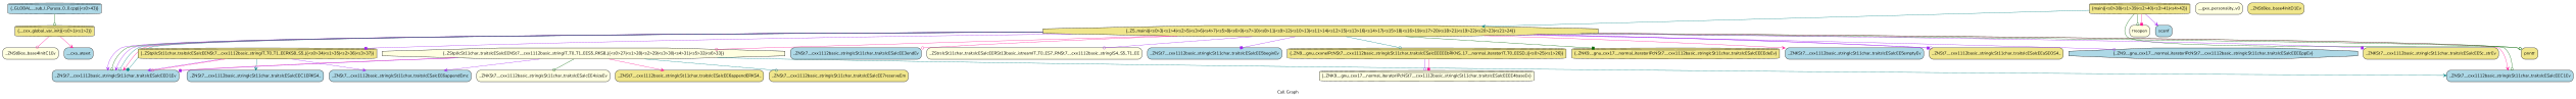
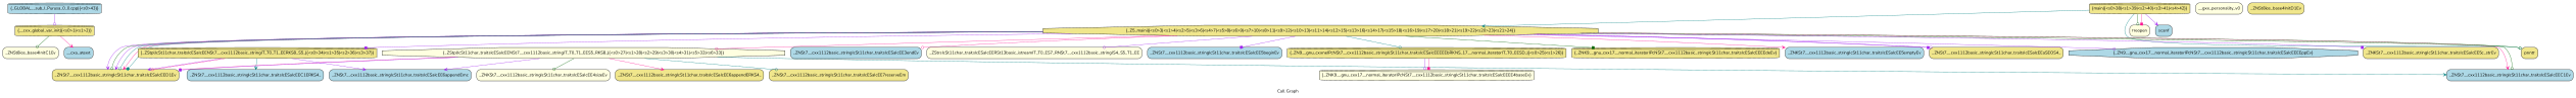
  digraph {
    fontname=Nunito
    label="Call Graph"
    node [fillcolor=khaki fontname=Nunito shape=Mrecord style=filled]
    edge [arrowhead=odot color=purple fontname=Nunito tailport=s0]
    n1 [label="{__cxx_global_var_init|{<s0>1|<s1>2}}" shape=cylinder]
    n2 [fillcolor=lightyellow label="{_ZNSt8ios_base4InitC1Ev}"]
    n3 [fillcolor=lightblue label="{__cxa_atexit}"]
    n4 [label="{_ZNSt7__cxx1112basic_stringIcSt11char_traitsIcESaIcEE7reserveEm}"]
    n5 [fillcolor=lightyellow label="{__gxx_personality_v0}"]
    n6 [fillcolor=lightyellow label="{_ZStplIcSt11char_traitsIcESaIcEENSt7__cxx1112basic_stringIT_T0_T1_EES5_RKS8_|{<s0>27|<s1>28|<s2>29|<s3>30|<s4>31|<s5>32|<s6>33}}" shape=octagon]
    n7 [fillcolor=lightblue label="{_ZNSt7__cxx1112basic_stringIcSt11char_traitsIcESaIcEEC1Ev}"]
    n8 [fillcolor=lightyellow label="{_ZNKSt7__cxx1112basic_stringIcSt11char_traitsIcESaIcEE4sizeEv}"]
    n9 [fillcolor=lightblue label="{_ZNSt7__cxx1112basic_stringIcSt11char_traitsIcESaIcEE6appendEmc}"]
    n10 [label="{_ZNSt7__cxx1112basic_stringIcSt11char_traitsIcESaIcEE6appendERKS4_}"]
-   n11 [fillcolor=lightblue label="{_ZNSt7__cxx1112basic_stringIcSt11char_traitsIcESaIcEED1Ev}"]
+   n11 [label="{_ZNSt7__cxx1112basic_stringIcSt11char_traitsIcESaIcEED1Ev}"]
    n12 [label="{main|{<s0>38|<s1>39|<s2>40|<s3>41|<s4>42}}" shape=cylinder]
    n13 [fillcolor=lightyellow label="{freopen}"]
    n14 [fillcolor=lightblue label="{scanf}"]
    n15 [label="{printf}"]
    n16 [label="{_Z5_maini|{<s0>3|<s1>4|<s2>5|<s3>6|<s4>7|<s5>8|<s6>9|<s7>10|<s8>11|<s9>12|<s10>13|<s11>14|<s12>15|<s13>16|<s14>17|<s15>18|<s16>19|<s17>20|<s18>21|<s19>22|<s20>23|<s21>24}}" shape=octagon]
    n17 [fillcolor=lightblue label="{_ZNSt7__cxx1112basic_stringIcSt11char_traitsIcESaIcEE3endEv}"]
    n18 [fillcolor=lightyellow label="{_ZStrsIcSt11char_traitsIcESaIcEERSt13basic_istreamIT_T0_ES7_RNSt7__cxx1112basic_stringIS4_S5_T1_EE}"]
    n19 [fillcolor=lightblue label="{_ZNSt7__cxx1112basic_stringIcSt11char_traitsIcESaIcEE5beginEv}"]
    n20 [label="{_ZN9__gnu_cxxneIPcNSt7__cxx1112basic_stringIcSt11char_traitsIcESaIcEEEEEbRKNS_17__normal_iteratorIT_T0_EESD_|{<s0>25|<s1>26}}" shape=cylinder]
    n21 [label="{_ZNK9__gnu_cxx17__normal_iteratorIPcNSt7__cxx1112basic_stringIcSt11char_traitsIcESaIcEEEEdeEv}" shape=cylinder]
    n22 [fillcolor=lightblue label="{_ZNKSt7__cxx1112basic_stringIcSt11char_traitsIcESaIcEE5emptyEv}"]
    n23 [label="{_ZNSt7__cxx1112basic_stringIcSt11char_traitsIcESaIcEEaSEOS4_}"]
    n24 [label="{_ZStplIcSt11char_traitsIcESaIcEENSt7__cxx1112basic_stringIT_T0_T1_EERKS8_S5_|{<s0>34|<s1>35|<s2>36|<s3>37}}" shape=cylinder]
    n25 [fillcolor=lightblue label="{_ZN9__gnu_cxx17__normal_iteratorIPcNSt7__cxx1112basic_stringIcSt11char_traitsIcESaIcEEEEppEv}" shape=octagon]
    n26 [label="{_ZNKSt7__cxx1112basic_stringIcSt11char_traitsIcESaIcEE5c_strEv}"]
    n27 [fillcolor=lightyellow label="{_ZNK9__gnu_cxx17__normal_iteratorIPcNSt7__cxx1112basic_stringIcSt11char_traitsIcESaIcEEEE4baseEv}" shape=cylinder]
    n28 [fillcolor=lightblue label="{_ZNSt7__cxx1112basic_stringIcSt11char_traitsIcESaIcEEC1ERKS4_}"]
    n29 [label="{_ZNSt8ios_base4InitD1Ev}"]
    n30 [fillcolor=lightblue label="{_GLOBAL__sub_I_Purusa_0_0.cpp|{<s0>43}}" shape=cylinder]
-   n1 -> n2 [color=deeppink]
+   n1 -> n2 [color=darkgreen]
    n1 -> n3 [arrowhead=vee color=deeppink tailport=s1]
    n6 -> n4 [color=teal tailport=s2]
    n6 -> n7 [arrowhead=vee color=teal]
    n6 -> n8 [color=darkgreen tailport=s1]
    n6 -> n9 [arrowhead=vee tailport=s3]
    n6 -> n10 [arrowhead=vee color=deeppink tailport=s4]
    n6 -> n11 [color=deeppink tailport=s5]
    n6 -> n11 [arrowhead=box tailport=s6]
    n12 -> n13 [color=darkgreen]
    n12 -> n13 [arrowhead=box color=deeppink tailport=s1]
    n12 -> n14 [arrowhead=vee tailport=s2]
-   n12 -> n15 [color=darkgreen tailport=s3]
+   n12 -> n15 [color=teal tailport=s3]
    n12 -> n16 [arrowhead=vee color=teal tailport=s4]
    n16 -> n6 [color=deeppink tailport=s9]
    n16 -> n7 [arrowhead=vee color=deeppink]
    n16 -> n7 [color=darkgreen tailport=s2]
    n16 -> n11 [arrowhead=vee tailport=s11]
    n16 -> n11 [color=darkgreen tailport=s12]
    n16 -> n11 [arrowhead=vee tailport=s15]
    n16 -> n11 [color=teal tailport=s19]
    n16 -> n11 [arrowhead=vee color=deeppink tailport=s20]
    n16 -> n11 [arrowhead=box color=teal tailport=s21]
    n16 -> n15 [color=darkgreen tailport=s18]
    n16 -> n17 [color=deeppink tailport=s4]
    n16 -> n18 [tailport=s1]
    n16 -> n19 [arrowhead=box tailport=s3]
    n16 -> n20 [color=teal tailport=s5]
    n16 -> n21 [arrowhead=box color=darkgreen tailport=s6]
    n16 -> n22 [arrowhead=vee color=deeppink tailport=s7]
    n16 -> n23 [arrowhead=box tailport=s10]
    n16 -> n23 [tailport=s14]
    n16 -> n24 [arrowhead=box tailport=s13]
    n16 -> n25 [tailport=s16]
    n16 -> n26 [arrowhead=box tailport=s17]
    n20 -> n27
    n20 -> n27 [arrowhead=box color=deeppink tailport=s1]
    n24 -> n9 [arrowhead=vee tailport=s1]
    n24 -> n11 [arrowhead=vee tailport=s2]
    n24 -> n11 [color=deeppink tailport=s3]
    n24 -> n28 [arrowhead=vee color=teal]
-   n30 -> n1 [color=darkgreen]
+   n30 -> n1
  }
